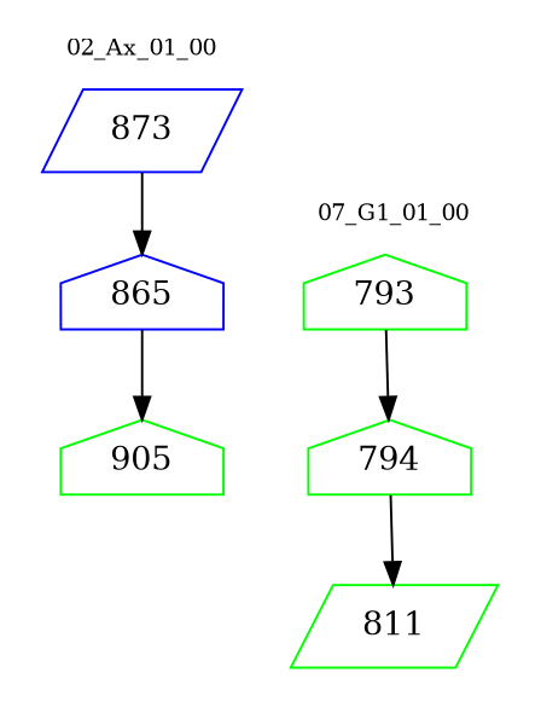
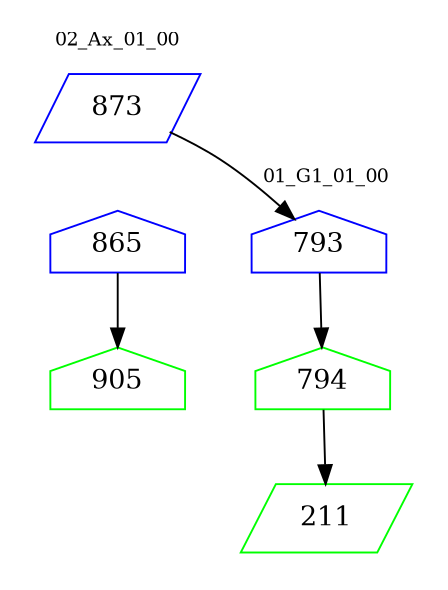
  digraph {
    node [color=green shape=house]
    edge [color=black]
    n1 [color=blue label=873 shape=parallelogram]
    n2 [color=blue label=865]
    n3 [label=905]
-   n4 [label=793]
+   n4 [color=blue label=793]
    n5 [label=794]
-   n6 [label=811 shape=parallelogram]
+   n6 [label=211 shape=parallelogram]
    subgraph cluster_1 {
      color=white
      fontsize=10
      label="02_Ax_01_00"
      n1
      n2
      n3
    }
    subgraph cluster_2 {
      color=white
      fontsize=10
-     label="07_G1_01_00"
+     label="01_G1_01_00"
      n4
      n5
      n6
    }
-   n1 -> n2
+   n1 -> n4
    n2 -> n3
    n4 -> n5
    n5 -> n6
  }
